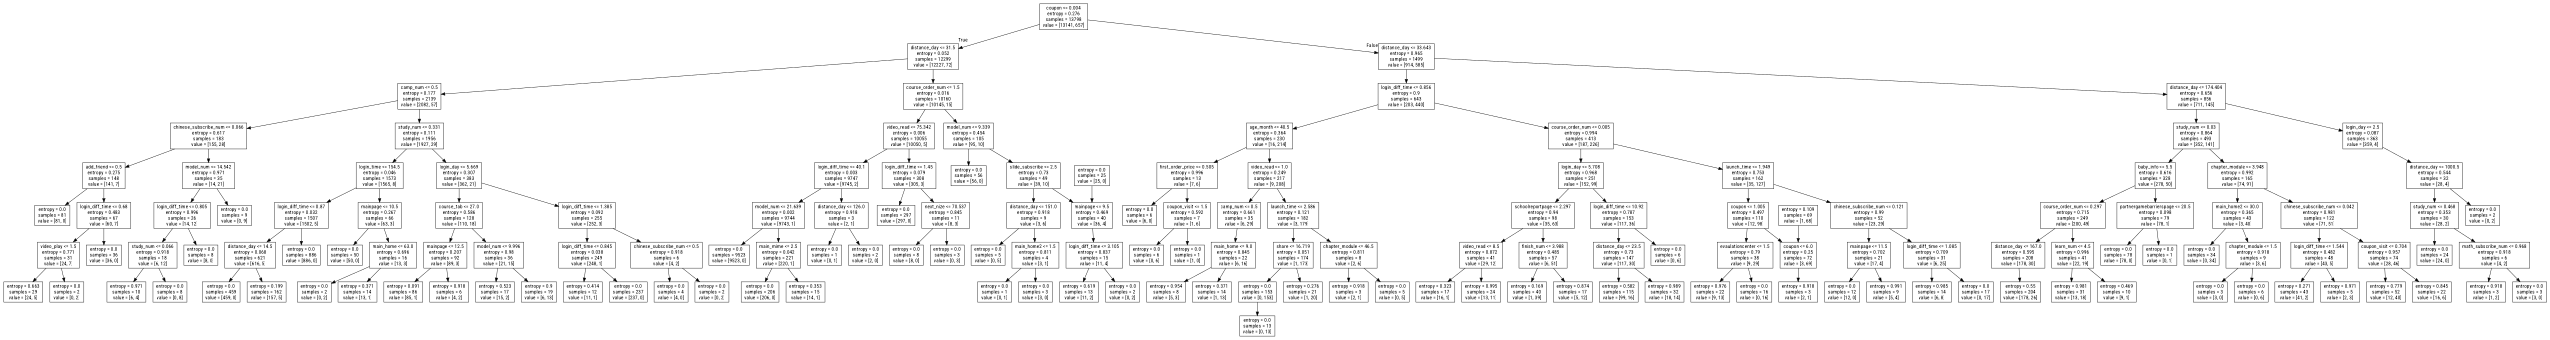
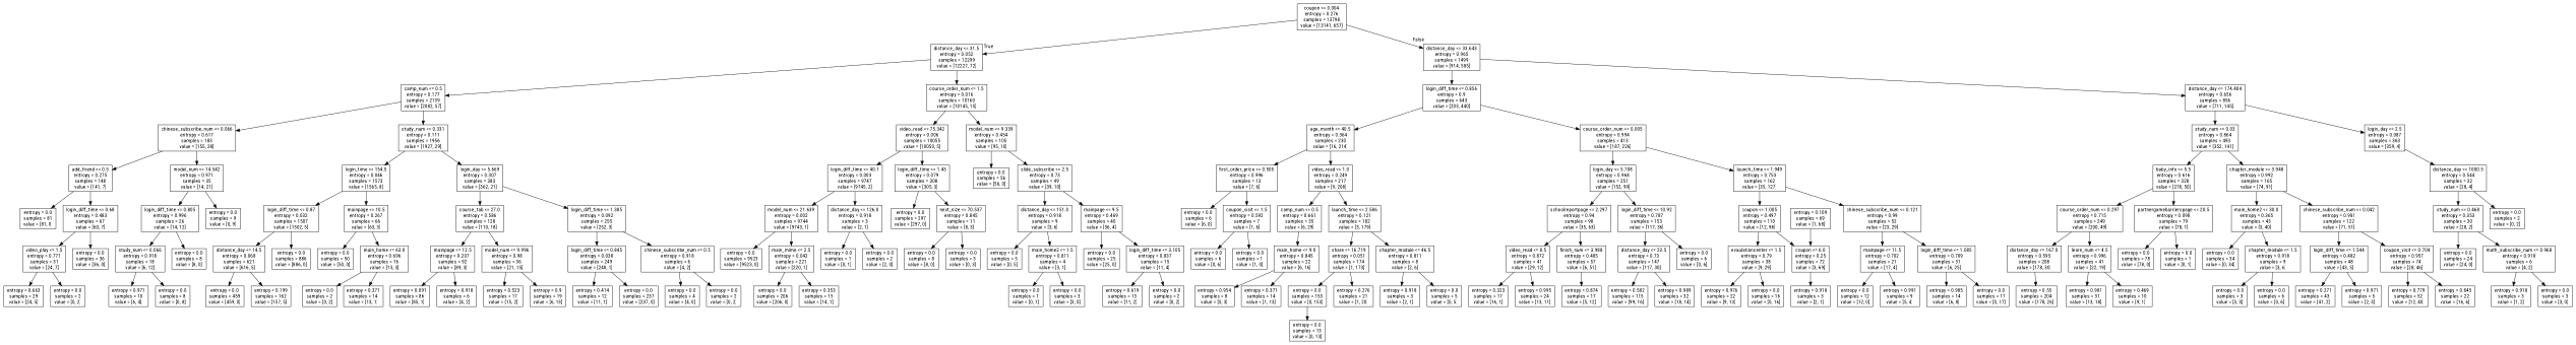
  digraph {
    fontname="Roboto Condensed"
    node [fontname="Roboto Condensed" shape=box]
    edge [fontname="Roboto Condensed"]
    n1 [label="coupon <= 0.004\nentropy = 0.276\nsamples = 13798\nvalue = [13141, 657]"]
    n2 [label="distance_day <= 31.5\nentropy = 0.052\nsamples = 12299\nvalue = [12227, 72]"]
    n3 [label="distance_day <= 33.643\nentropy = 0.965\nsamples = 1499\nvalue = [914, 585]"]
    n4 [label="camp_num <= 0.5\nentropy = 0.177\nsamples = 2139\nvalue = [2082, 57]"]
    n5 [label="course_order_num <= 1.5\nentropy = 0.016\nsamples = 10160\nvalue = [10145, 15]"]
    n6 [label="login_diff_time <= 0.856\nentropy = 0.9\nsamples = 643\nvalue = [203, 440]"]
    n7 [label="distance_day <= 174.404\nentropy = 0.656\nsamples = 856\nvalue = [711, 145]"]
    n8 [label="chinese_subscribe_num <= 0.066\nentropy = 0.617\nsamples = 183\nvalue = [155, 28]"]
    n9 [label="study_num <= 0.331\nentropy = 0.111\nsamples = 1956\nvalue = [1927, 29]"]
    n10 [label="video_read <= 75.342\nentropy = 0.006\nsamples = 10055\nvalue = [10050, 5]"]
    n11 [label="model_num <= 9.339\nentropy = 0.454\nsamples = 105\nvalue = [95, 10]"]
    n12 [label="add_friend <= 0.5\nentropy = 0.275\nsamples = 148\nvalue = [141, 7]"]
    n13 [label="model_num <= 14.542\nentropy = 0.971\nsamples = 35\nvalue = [14, 21]"]
    n14 [label="login_time <= 154.5\nentropy = 0.046\nsamples = 1573\nvalue = [1565, 8]"]
    n15 [label="login_day <= 5.669\nentropy = 0.307\nsamples = 383\nvalue = [362, 21]"]
    n16 [label="entropy = 0.0\nsamples = 81\nvalue = [81, 0]"]
    n17 [label="login_diff_time <= 0.68\nentropy = 0.483\nsamples = 67\nvalue = [60, 7]"]
    n18 [label="login_diff_time <= 0.805\nentropy = 0.996\nsamples = 26\nvalue = [14, 12]"]
    n19 [label="entropy = 0.0\nsamples = 9\nvalue = [0, 9]"]
    n20 [label="video_play <= 1.5\nentropy = 0.771\nsamples = 31\nvalue = [24, 7]"]
    n21 [label="entropy = 0.0\nsamples = 36\nvalue = [36, 0]"]
    n22 [label="entropy = 0.663\nsamples = 29\nvalue = [24, 5]"]
    n23 [label="entropy = 0.0\nsamples = 2\nvalue = [0, 2]"]
    n24 [label="study_num <= 0.066\nentropy = 0.918\nsamples = 18\nvalue = [6, 12]"]
    n25 [label="entropy = 0.0\nsamples = 8\nvalue = [8, 0]"]
    n26 [label="entropy = 0.971\nsamples = 10\nvalue = [6, 4]"]
    n27 [label="entropy = 0.0\nsamples = 8\nvalue = [0, 8]"]
    n28 [label="login_diff_time <= 0.87\nentropy = 0.032\nsamples = 1507\nvalue = [1502, 5]"]
    n29 [label="mainpage <= 10.5\nentropy = 0.267\nsamples = 66\nvalue = [63, 3]"]
    n30 [label="course_tab <= 27.0\nentropy = 0.586\nsamples = 128\nvalue = [110, 18]"]
    n31 [label="login_diff_time <= 1.385\nentropy = 0.092\nsamples = 255\nvalue = [252, 3]"]
    n32 [label="distance_day <= 14.5\nentropy = 0.068\nsamples = 621\nvalue = [616, 5]"]
    n33 [label="entropy = 0.0\nsamples = 886\nvalue = [886, 0]"]
    n34 [label="entropy = 0.0\nsamples = 50\nvalue = [50, 0]"]
    n35 [label="main_home <= 63.0\nentropy = 0.696\nsamples = 16\nvalue = [13, 3]"]
    n36 [label="entropy = 0.0\nsamples = 459\nvalue = [459, 0]"]
    n37 [label="entropy = 0.199\nsamples = 162\nvalue = [157, 5]"]
    n38 [label="entropy = 0.0\nsamples = 2\nvalue = [0, 2]"]
    n39 [label="entropy = 0.371\nsamples = 14\nvalue = [13, 1]"]
    n40 [label="mainpage <= 12.5\nentropy = 0.207\nsamples = 92\nvalue = [89, 3]"]
    n41 [label="model_num <= 9.996\nentropy = 0.98\nsamples = 36\nvalue = [21, 15]"]
    n42 [label="login_diff_time <= 0.845\nentropy = 0.038\nsamples = 249\nvalue = [248, 1]"]
    n43 [label="chinese_subscribe_num <= 0.5\nentropy = 0.918\nsamples = 6\nvalue = [4, 2]"]
    n44 [label="entropy = 0.091\nsamples = 86\nvalue = [85, 1]"]
    n45 [label="entropy = 0.918\nsamples = 6\nvalue = [4, 2]"]
    n46 [label="entropy = 0.523\nsamples = 17\nvalue = [15, 2]"]
    n47 [label="entropy = 0.9\nsamples = 19\nvalue = [6, 13]"]
    n48 [label="entropy = 0.414\nsamples = 12\nvalue = [11, 1]"]
    n49 [label="entropy = 0.0\nsamples = 237\nvalue = [237, 0]"]
    n50 [label="entropy = 0.0\nsamples = 4\nvalue = [4, 0]"]
    n51 [label="entropy = 0.0\nsamples = 2\nvalue = [0, 2]"]
    n52 [label="login_diff_time <= 40.1\nentropy = 0.003\nsamples = 9747\nvalue = [9745, 2]"]
    n53 [label="login_diff_time <= 1.45\nentropy = 0.079\nsamples = 308\nvalue = [305, 3]"]
    n54 [label="entropy = 0.0\nsamples = 56\nvalue = [56, 0]"]
    n55 [label="slide_subscribe <= 2.5\nentropy = 0.73\nsamples = 49\nvalue = [39, 10]"]
    n56 [label="model_num <= 21.639\nentropy = 0.002\nsamples = 9744\nvalue = [9743, 1]"]
    n57 [label="distance_day <= 126.0\nentropy = 0.918\nsamples = 3\nvalue = [2, 1]"]
    n58 [label="entropy = 0.0\nsamples = 297\nvalue = [297, 0]"]
    n59 [label="next_nize <= 70.537\nentropy = 0.845\nsamples = 11\nvalue = [8, 3]"]
    n60 [label="entropy = 0.0\nsamples = 9523\nvalue = [9523, 0]"]
    n61 [label="main_mime <= 2.5\nentropy = 0.042\nsamples = 221\nvalue = [220, 1]"]
    n62 [label="entropy = 0.0\nsamples = 1\nvalue = [0, 1]"]
    n63 [label="entropy = 0.0\nsamples = 2\nvalue = [2, 0]"]
    n64 [label="entropy = 0.0\nsamples = 206\nvalue = [206, 0]"]
    n65 [label="entropy = 0.353\nsamples = 15\nvalue = [14, 1]"]
    n66 [label="entropy = 0.0\nsamples = 8\nvalue = [8, 0]"]
    n67 [label="entropy = 0.0\nsamples = 3\nvalue = [0, 3]"]
    n68 [label="distance_day <= 151.0\nentropy = 0.918\nsamples = 9\nvalue = [3, 6]"]
    n69 [label="mainpage <= 9.5\nentropy = 0.469\nsamples = 40\nvalue = [36, 4]"]
    n70 [label="entropy = 0.0\nsamples = 5\nvalue = [0, 5]"]
    n71 [label="main_home2 <= 1.5\nentropy = 0.811\nsamples = 4\nvalue = [3, 1]"]
    n72 [label="entropy = 0.0\nsamples = 25\nvalue = [25, 0]"]
    n73 [label="login_diff_time <= 3.105\nentropy = 0.837\nsamples = 15\nvalue = [11, 4]"]
    n74 [label="entropy = 0.0\nsamples = 1\nvalue = [0, 1]"]
    n75 [label="entropy = 0.0\nsamples = 3\nvalue = [3, 0]"]
    n76 [label="entropy = 0.619\nsamples = 13\nvalue = [11, 2]"]
    n77 [label="entropy = 0.0\nsamples = 2\nvalue = [0, 2]"]
    n78 [label="age_month <= 40.5\nentropy = 0.364\nsamples = 230\nvalue = [16, 214]"]
    n79 [label="course_order_num <= 0.005\nentropy = 0.994\nsamples = 413\nvalue = [187, 226]"]
    n80 [label="study_num <= 0.03\nentropy = 0.864\nsamples = 493\nvalue = [352, 141]"]
    n81 [label="login_day <= 2.5\nentropy = 0.087\nsamples = 363\nvalue = [359, 4]"]
    n82 [label="first_order_price <= 0.505\nentropy = 0.996\nsamples = 13\nvalue = [7, 6]"]
    n83 [label="video_read <= 1.0\nentropy = 0.249\nsamples = 217\nvalue = [9, 208]"]
    n84 [label="login_day <= 5.708\nentropy = 0.968\nsamples = 251\nvalue = [152, 99]"]
    n85 [label="launch_time <= 1.949\nentropy = 0.753\nsamples = 162\nvalue = [35, 127]"]
    n86 [label="entropy = 0.0\nsamples = 6\nvalue = [6, 0]"]
    n87 [label="coupon_visit <= 1.5\nentropy = 0.592\nsamples = 7\nvalue = [1, 6]"]
    n88 [label="camp_num <= 0.5\nentropy = 0.661\nsamples = 35\nvalue = [6, 29]"]
    n89 [label="launch_time <= 2.586\nentropy = 0.121\nsamples = 182\nvalue = [3, 179]"]
    n90 [label="entropy = 0.0\nsamples = 6\nvalue = [0, 6]"]
    n91 [label="entropy = 0.0\nsamples = 1\nvalue = [1, 0]"]
    n92 [label="main_home <= 9.0\nentropy = 0.845\nsamples = 22\nvalue = [6, 16]"]
    n93 [label="share <= 16.719\nentropy = 0.051\nsamples = 174\nvalue = [1, 173]"]
    n94 [label="chapter_module <= 46.5\nentropy = 0.811\nsamples = 8\nvalue = [2, 6]"]
    n95 [label="entropy = 0.0\nsamples = 13\nvalue = [0, 13]"]
    n96 [label="entropy = 0.954\nsamples = 8\nvalue = [5, 3]"]
    n97 [label="entropy = 0.371\nsamples = 14\nvalue = [1, 13]"]
    n98 [label="entropy = 0.0\nsamples = 153\nvalue = [0, 153]"]
    n99 [label="entropy = 0.276\nsamples = 21\nvalue = [1, 20]"]
    n100 [label="entropy = 0.918\nsamples = 3\nvalue = [2, 1]"]
    n101 [label="entropy = 0.0\nsamples = 5\nvalue = [0, 5]"]
    n102 [label="schoolreportpage <= 2.297\nentropy = 0.94\nsamples = 98\nvalue = [35, 63]"]
    n103 [label="login_diff_time <= 10.92\nentropy = 0.787\nsamples = 153\nvalue = [117, 36]"]
    n104 [label="coupon <= 1.005\nentropy = 0.497\nsamples = 110\nvalue = [12, 98]"]
    n105 [label="chinese_subscribe_num <= 0.121\nentropy = 0.99\nsamples = 52\nvalue = [23, 29]"]
    n106 [label="video_read <= 8.5\nentropy = 0.872\nsamples = 41\nvalue = [29, 12]"]
    n107 [label="finish_num <= 3.988\nentropy = 0.485\nsamples = 57\nvalue = [6, 51]"]
    n108 [label="distance_day <= 23.5\nentropy = 0.73\nsamples = 147\nvalue = [117, 30]"]
    n109 [label="entropy = 0.0\nsamples = 6\nvalue = [0, 6]"]
    n110 [label="entropy = 0.323\nsamples = 17\nvalue = [16, 1]"]
    n111 [label="entropy = 0.995\nsamples = 24\nvalue = [13, 11]"]
-   n112 [label="entropy = 0.169\nsamples = 40\nvalue = [1, 39]"]
    n113 [label="entropy = 0.874\nsamples = 17\nvalue = [5, 12]"]
    n114 [label="entropy = 0.582\nsamples = 115\nvalue = [99, 16]"]
    n115 [label="entropy = 0.989\nsamples = 32\nvalue = [18, 14]"]
    n116 [label="evaulationcenter <= 1.5\nentropy = 0.79\nsamples = 38\nvalue = [9, 29]"]
    n117 [label="coupon <= 6.0\nentropy = 0.25\nsamples = 72\nvalue = [3, 69]"]
    n118 [label="mainpage <= 11.5\nentropy = 0.702\nsamples = 21\nvalue = [17, 4]"]
    n119 [label="login_diff_time <= 1.085\nentropy = 0.709\nsamples = 31\nvalue = [6, 25]"]
    n120 [label="entropy = 0.976\nsamples = 22\nvalue = [9, 13]"]
    n121 [label="entropy = 0.0\nsamples = 16\nvalue = [0, 16]"]
    n122 [label="entropy = 0.918\nsamples = 3\nvalue = [2, 1]"]
    n123 [label="entropy = 0.109\nsamples = 69\nvalue = [1, 68]"]
    n124 [label="entropy = 0.0\nsamples = 12\nvalue = [12, 0]"]
    n125 [label="entropy = 0.991\nsamples = 9\nvalue = [5, 4]"]
    n126 [label="entropy = 0.985\nsamples = 14\nvalue = [6, 8]"]
    n127 [label="entropy = 0.0\nsamples = 17\nvalue = [0, 17]"]
    n128 [label="baby_info <= 5.5\nentropy = 0.616\nsamples = 328\nvalue = [278, 50]"]
    n129 [label="chapter_module <= 3.948\nentropy = 0.992\nsamples = 165\nvalue = [74, 91]"]
    n130 [label="distance_day <= 1000.5\nentropy = 0.544\nsamples = 32\nvalue = [28, 4]"]
    n131 [label="course_order_num <= 0.297\nentropy = 0.715\nsamples = 249\nvalue = [200, 49]"]
    n132 [label="partnergamebarrierspage <= 20.5\nentropy = 0.098\nsamples = 79\nvalue = [78, 1]"]
    n133 [label="main_home2 <= 30.0\nentropy = 0.365\nsamples = 43\nvalue = [3, 40]"]
    n134 [label="chinese_subscribe_num <= 0.042\nentropy = 0.981\nsamples = 122\nvalue = [71, 51]"]
    n135 [label="distance_day <= 167.0\nentropy = 0.595\nsamples = 208\nvalue = [178, 30]"]
    n136 [label="learn_num <= 4.5\nentropy = 0.996\nsamples = 41\nvalue = [22, 19]"]
    n137 [label="entropy = 0.0\nsamples = 78\nvalue = [78, 0]"]
    n138 [label="entropy = 0.0\nsamples = 1\nvalue = [0, 1]"]
    n139 [label="entropy = 0.55\nsamples = 204\nvalue = [178, 26]"]
    n140 [label="entropy = 0.981\nsamples = 31\nvalue = [13, 18]"]
    n141 [label="entropy = 0.469\nsamples = 10\nvalue = [9, 1]"]
    n142 [label="entropy = 0.0\nsamples = 34\nvalue = [0, 34]"]
    n143 [label="chapter_module <= 1.5\nentropy = 0.918\nsamples = 9\nvalue = [3, 6]"]
    n144 [label="login_diff_time <= 1.544\nentropy = 0.482\nsamples = 48\nvalue = [43, 5]"]
    n145 [label="coupon_visit <= 0.704\nentropy = 0.957\nsamples = 74\nvalue = [28, 46]"]
    n146 [label="entropy = 0.0\nsamples = 3\nvalue = [3, 0]"]
    n147 [label="entropy = 0.0\nsamples = 6\nvalue = [0, 6]"]
    n148 [label="entropy = 0.271\nsamples = 43\nvalue = [41, 2]"]
    n149 [label="entropy = 0.971\nsamples = 5\nvalue = [2, 3]"]
    n150 [label="entropy = 0.779\nsamples = 52\nvalue = [12, 40]"]
    n151 [label="entropy = 0.845\nsamples = 22\nvalue = [16, 6]"]
    n152 [label="study_num <= 0.468\nentropy = 0.353\nsamples = 30\nvalue = [28, 2]"]
    n153 [label="entropy = 0.0\nsamples = 2\nvalue = [0, 2]"]
    n154 [label="entropy = 0.0\nsamples = 24\nvalue = [24, 0]"]
    n155 [label="math_subscribe_num <= 0.968\nentropy = 0.918\nsamples = 6\nvalue = [4, 2]"]
    n156 [label="entropy = 0.918\nsamples = 3\nvalue = [1, 2]"]
    n157 [label="entropy = 0.0\nsamples = 3\nvalue = [3, 0]"]
    n1 -> n2 [headlabel=True labelangle=45 labeldistance=2.5]
    n1 -> n3 [headlabel=False labelangle=-45 labeldistance=2.5]
    n2 -> n4
    n2 -> n5
    n3 -> n6
    n3 -> n7
    n4 -> n8
    n4 -> n9
    n5 -> n10
    n5 -> n11
    n6 -> n78
    n6 -> n79
    n7 -> n80
    n7 -> n81
    n8 -> n12
    n8 -> n13
    n9 -> n14
    n9 -> n15
    n10 -> n52
    n10 -> n53
    n11 -> n54
    n11 -> n55
    n12 -> n16
    n12 -> n17
    n13 -> n18
    n13 -> n19
    n14 -> n28
    n14 -> n29
    n15 -> n30
    n15 -> n31
    n17 -> n20
    n17 -> n21
    n18 -> n24
    n18 -> n25
    n20 -> n22
    n20 -> n23
    n24 -> n26
    n24 -> n27
    n28 -> n32
    n28 -> n33
    n29 -> n34
    n29 -> n35
    n30 -> n40
    n30 -> n41
    n31 -> n42
    n31 -> n43
    n32 -> n36
    n32 -> n37
    n35 -> n38
    n35 -> n39
    n40 -> n44
    n40 -> n45
    n41 -> n46
    n41 -> n47
    n42 -> n48
    n42 -> n49
    n43 -> n50
    n43 -> n51
    n52 -> n56
    n52 -> n57
    n53 -> n58
    n53 -> n59
    n55 -> n68
    n55 -> n69
    n56 -> n60
    n56 -> n61
    n57 -> n62
    n57 -> n63
    n59 -> n66
    n59 -> n67
    n61 -> n64
    n61 -> n65
    n68 -> n70
    n68 -> n71
-   n72 -> n69
+   n69 -> n72
    n69 -> n73
    n71 -> n74
    n71 -> n75
    n73 -> n76
    n73 -> n77
    n78 -> n82
    n78 -> n83
    n79 -> n84
    n79 -> n85
    n80 -> n128
    n80 -> n129
    n81 -> n130
    n82 -> n86
    n82 -> n87
    n83 -> n88
    n83 -> n89
    n84 -> n102
    n84 -> n103
    n85 -> n104
    n85 -> n105
    n87 -> n90
    n87 -> n91
    n88 -> n92
    n89 -> n93
    n89 -> n94
    n92 -> n96
    n92 -> n97
    n93 -> n98
    n93 -> n99
    n94 -> n100
    n94 -> n101
    n98 -> n95
    n102 -> n106
    n102 -> n107
    n103 -> n108
    n103 -> n109
    n104 -> n116
    n104 -> n117
    n105 -> n118
    n105 -> n119
    n106 -> n110
    n106 -> n111
-   n107 -> n112
    n107 -> n113
    n108 -> n114
    n108 -> n115
    n116 -> n120
    n116 -> n121
    n117 -> n122
    n118 -> n124
    n118 -> n125
    n119 -> n126
    n119 -> n127
    n123 -> n117
    n128 -> n131
    n128 -> n132
    n129 -> n133
    n129 -> n134
    n130 -> n152
    n130 -> n153
    n131 -> n135
    n131 -> n136
    n132 -> n137
    n132 -> n138
    n133 -> n142
    n133 -> n143
    n134 -> n144
    n134 -> n145
    n135 -> n139
    n136 -> n140
    n136 -> n141
    n143 -> n146
    n143 -> n147
    n144 -> n148
    n144 -> n149
    n145 -> n150
    n145 -> n151
    n152 -> n154
    n152 -> n155
    n155 -> n156
    n155 -> n157
  }
